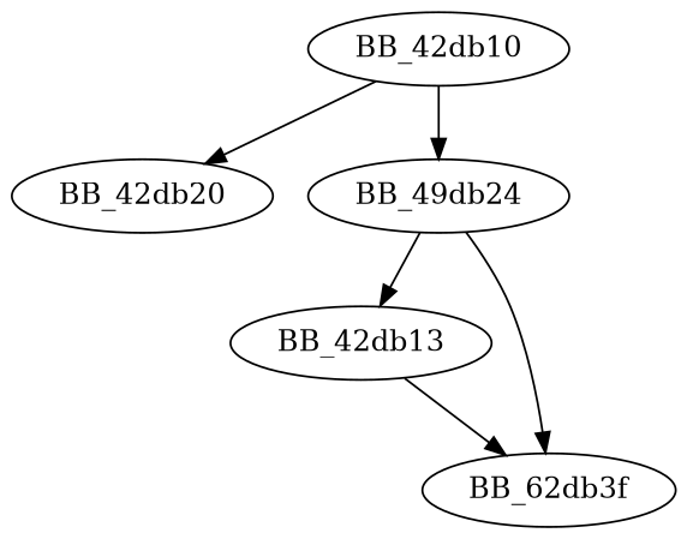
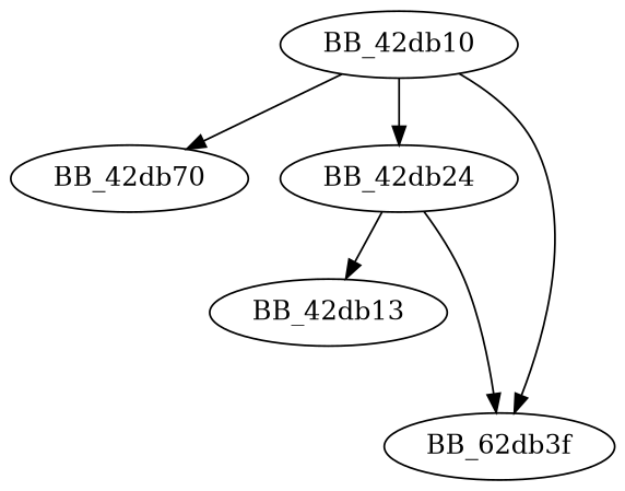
  digraph {
    fontname="DejaVu Serif"
    node [fontname="DejaVu Serif"]
    edge [fontname="DejaVu Serif"]
    BB_42db10
-   BB_42db20
-   BB_42db24 [label=BB_49db24]
+   BB_42db20 [label=BB_42db70]
+   BB_42db24
    n4 [label=BB_42db13]
    n5 [label=BB_62db3f]
    BB_42db10 -> BB_42db20
    BB_42db10 -> BB_42db24
    BB_42db24 -> n4
    BB_42db24 -> n5
-   n4 -> n5
+   BB_42db10 -> n5
  }
